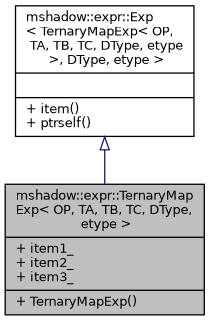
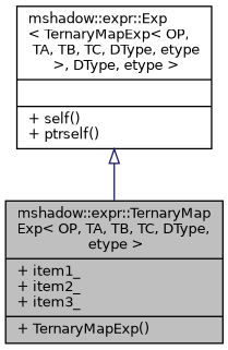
  digraph {
    node [color=black fontname=Helvetica fontsize=10 shape=record style=filled]
    n1 [fillcolor=grey75 fontcolor=black height=0.2 label="{mshadow::expr::TernaryMap\lExp\< OP, TA, TB, TC, DType,\l etype \>\n|+ item1_\l+ item2_\l+ item3_\l|+ TernaryMapExp()\l}" width=0.4]
-   n2 [fillcolor=white height=0.2 label="{mshadow::expr::Exp\l\< TernaryMapExp\< OP,\l TA, TB, TC, DType, etype\l \>, DType, etype \>\n||+ item()\l+ ptrself()\l}" width=0.4]
+   n2 [fillcolor=white height=0.2 label="{mshadow::expr::Exp\l\< TernaryMapExp\< OP,\l TA, TB, TC, DType, etype\l \>, DType, etype \>\n||+ self()\l+ ptrself()\l}" width=0.4]
    n2 -> n1 [arrowtail=onormal color=midnightblue dir=back fontname=Helvetica fontsize=10 labelfontname=Helvetica labelfontsize=10 style=solid]
  }
